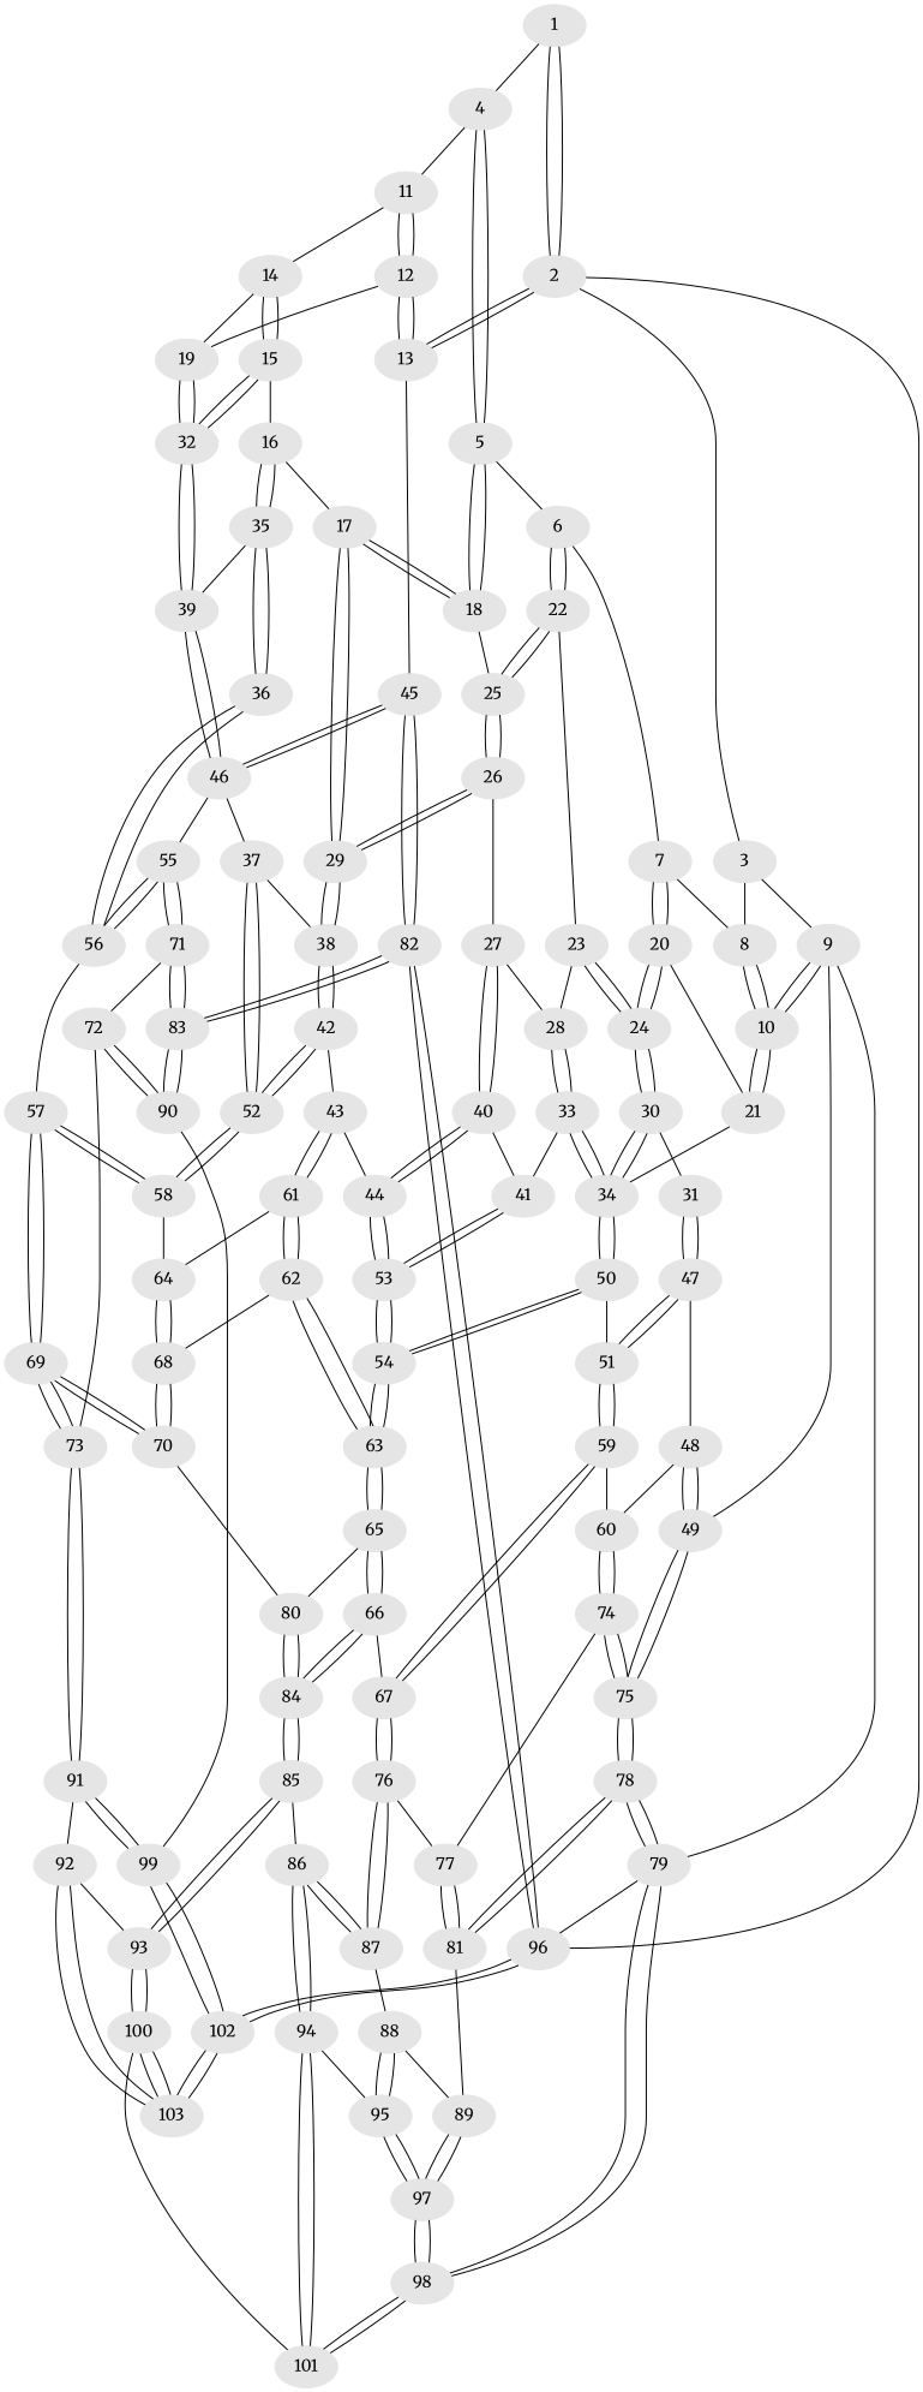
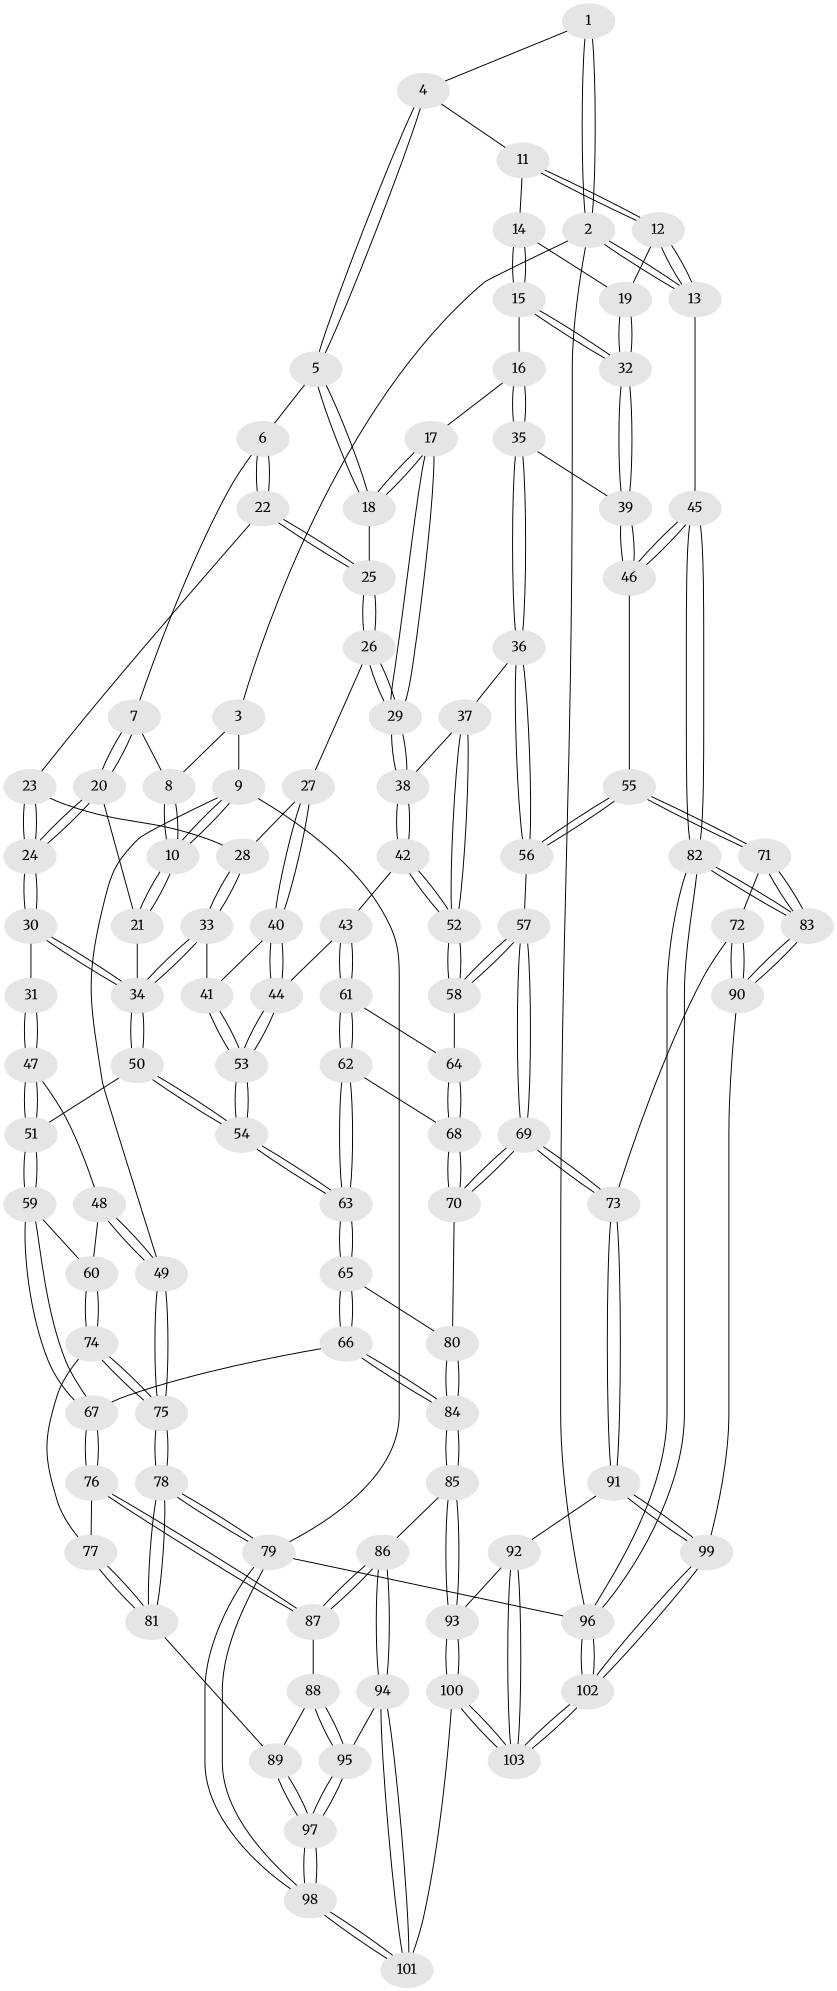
  graph {
    fontname=Merriweather
    node [color=gray90 fontname=Merriweather style=filled]
    edge [fontname=Merriweather]
    1
    2
    4
    3
    13
    96
    5
    11
    8
    9
    45
    102
    10
    49
    79
    6
    18
    12
    14
    7
    22
    25
    20
    23
    21
    24
    75
    98
    34
    19
    15
    32
    46
    82
    16
    17
    35
    39
    29
    36
    38
    26
    30
    31
    47
    28
    33
    27
    40
    41
    44
    42
    50
    48
    51
    53
    54
    37
    56
    52
    57
    58
    43
    55
    61
    64
    62
    83
    71
    60
    59
    74
    78
    63
    67
    65
    72
    69
    70
    73
    68
    76
    77
    66
    80
    84
    85
    87
    91
    90
    99
    92
    81
    88
    89
    101
    97
    86
    93
    94
    100
    95
    103
    1 -- 2
    1 -- 2
    1 -- 4
    2 -- 3
    2 -- 13
    2 -- 13
    2 -- 96
    4 -- 5
    4 -- 5
    4 -- 11
    3 -- 8
    3 -- 9
    13 -- 45
    96 -- 102
    96 -- 102
    5 -- 6
    5 -- 18
    5 -- 18
    11 -- 12
    11 -- 12
    11 -- 14
    8 -- 10
    8 -- 10
    9 -- 10
    9 -- 10
    9 -- 49
    9 -- 79
    45 -- 46
    45 -- 46
    45 -- 82
    45 -- 82
    102 -- 103
    102 -- 103
    10 -- 21
    10 -- 21
    49 -- 75
    49 -- 75
    79 -- 96
    79 -- 98
    79 -- 98
    6 -- 7
    6 -- 22
    6 -- 22
    18 -- 25
    12 -- 13
    12 -- 13
    12 -- 19
    14 -- 19
    14 -- 15
    14 -- 15
    7 -- 8
    7 -- 20
    7 -- 20
    22 -- 25
    22 -- 25
    22 -- 23
    25 -- 26
    25 -- 26
    20 -- 21
    20 -- 24
    20 -- 24
    23 -- 24
    23 -- 24
    23 -- 28
    21 -- 34
    24 -- 30
    24 -- 30
    75 -- 78
    75 -- 78
    98 -- 101
    98 -- 101
    34 -- 50
    34 -- 50
    19 -- 32
    19 -- 32
    15 -- 32
    15 -- 32
    15 -- 16
    32 -- 39
    32 -- 39
    46 -- 55
    82 -- 96
    82 -- 96
    82 -- 83
    82 -- 83
    16 -- 17
    16 -- 35
    16 -- 35
    17 -- 18
    17 -- 18
    17 -- 29
    17 -- 29
    35 -- 39
    35 -- 36
    35 -- 36
    39 -- 46
    39 -- 46
    29 -- 38
    29 -- 38
-   46 -- 37
+   36 -- 37
    36 -- 56
    36 -- 56
    38 -- 42
    38 -- 42
    26 -- 29
    26 -- 29
    26 -- 27
    30 -- 34
    30 -- 34
    30 -- 31
    31 -- 47
    31 -- 47
    47 -- 48
    47 -- 51
    47 -- 51
    28 -- 33
    28 -- 33
    33 -- 34
    33 -- 34
    33 -- 41
    27 -- 28
    27 -- 40
    27 -- 40
    40 -- 41
    40 -- 44
    40 -- 44
    41 -- 53
    41 -- 53
    44 -- 53
    44 -- 53
    42 -- 52
    42 -- 52
    42 -- 43
    50 -- 51
    50 -- 54
    50 -- 54
    48 -- 49
    48 -- 49
    48 -- 60
    51 -- 59
    51 -- 59
    53 -- 54
    53 -- 54
    54 -- 63
    54 -- 63
    37 -- 38
    37 -- 52
    37 -- 52
    56 -- 57
    52 -- 58
    52 -- 58
    57 -- 58
    57 -- 58
    57 -- 69
    57 -- 69
    58 -- 64
    43 -- 44
    43 -- 61
    43 -- 61
    55 -- 56
    55 -- 56
    55 -- 71
    55 -- 71
    61 -- 64
    61 -- 62
    61 -- 62
    64 -- 68
    64 -- 68
    62 -- 63
    62 -- 63
    62 -- 68
    83 -- 90
    83 -- 90
    71 -- 83
    71 -- 83
    71 -- 72
    60 -- 74
    60 -- 74
    59 -- 60
    59 -- 67
    59 -- 67
    74 -- 75
    74 -- 75
    74 -- 77
    78 -- 79
    78 -- 79
    78 -- 81
    78 -- 81
    63 -- 65
    63 -- 65
    67 -- 76
    67 -- 76
    65 -- 66
    65 -- 66
    65 -- 80
    72 -- 73
    72 -- 90
    72 -- 90
    69 -- 70
    69 -- 70
    69 -- 73
    69 -- 73
    70 -- 80
    73 -- 91
    73 -- 91
    68 -- 70
    68 -- 70
    76 -- 77
    76 -- 87
    76 -- 87
    77 -- 81
    77 -- 81
    66 -- 67
    66 -- 84
    66 -- 84
    80 -- 84
    80 -- 84
    84 -- 85
    84 -- 85
    85 -- 86
    85 -- 93
    85 -- 93
    87 -- 88
    91 -- 99
    91 -- 99
    91 -- 92
    90 -- 99
    99 -- 102
    99 -- 102
    92 -- 93
    92 -- 103
    92 -- 103
    81 -- 89
    88 -- 89
    88 -- 95
    88 -- 95
    89 -- 97
    89 -- 97
    97 -- 98
    97 -- 98
    86 -- 87
    86 -- 87
    86 -- 94
    86 -- 94
    93 -- 100
    93 -- 100
    94 -- 101
    94 -- 101
    94 -- 95
    100 -- 101
    100 -- 103
    100 -- 103
    95 -- 97
    95 -- 97
  }
